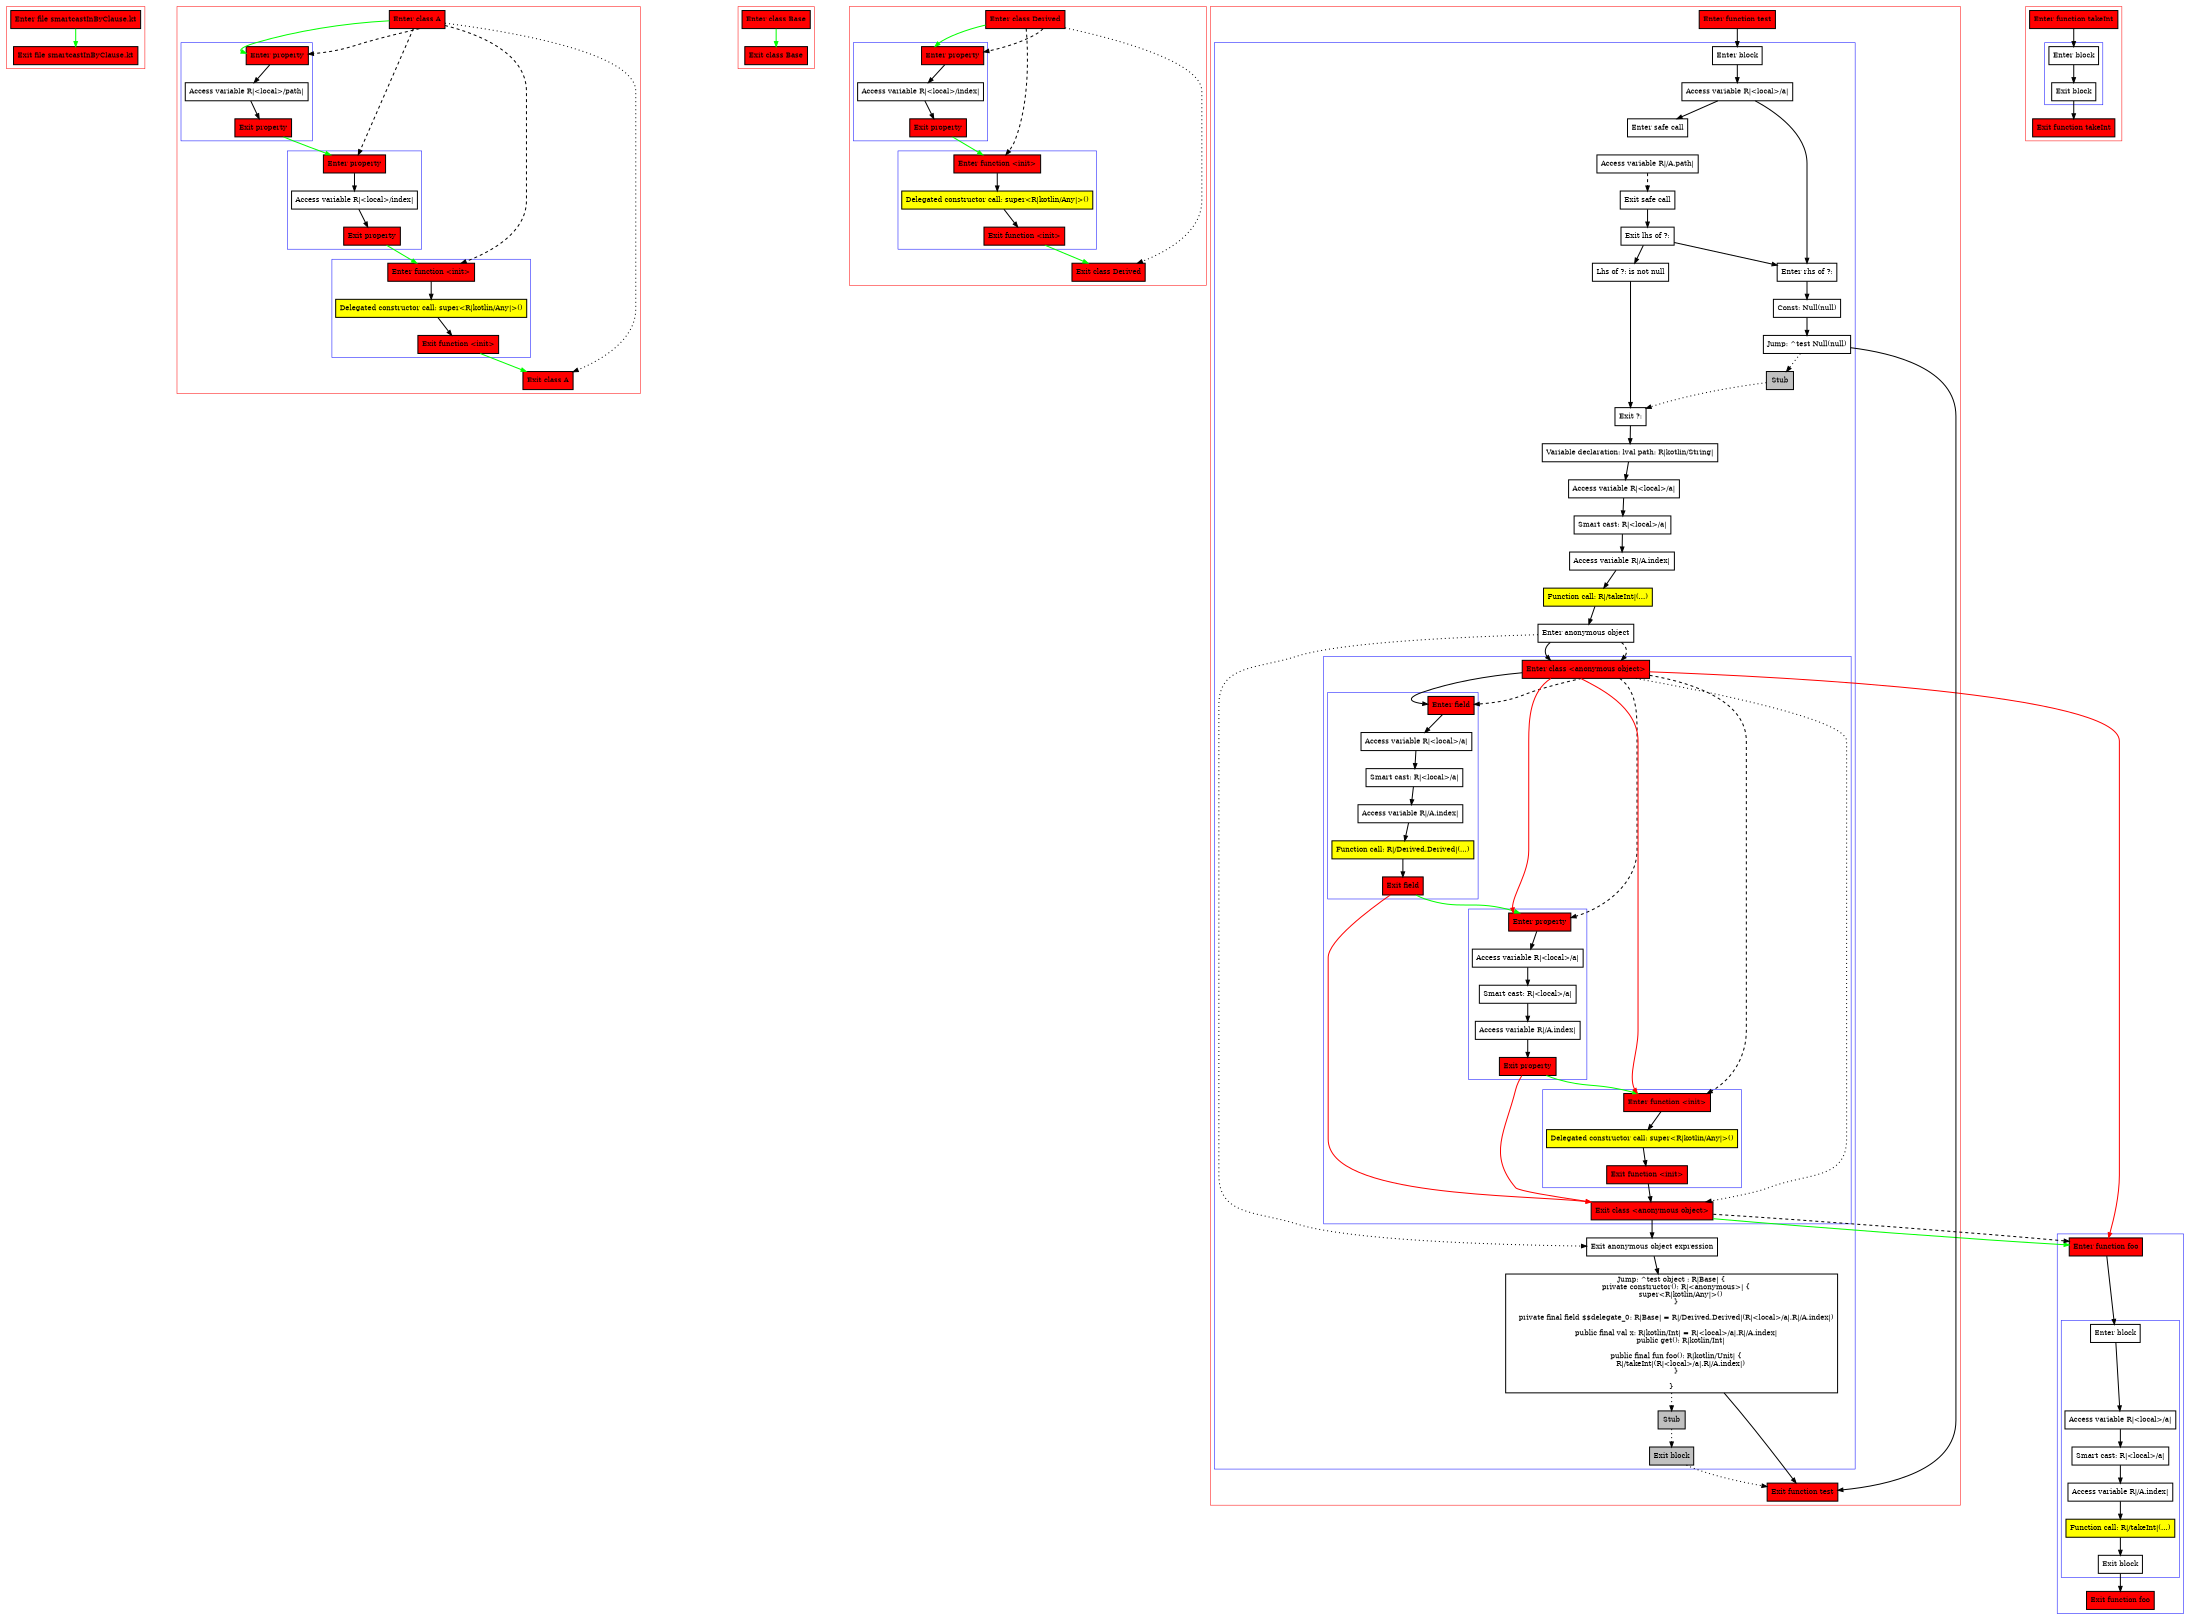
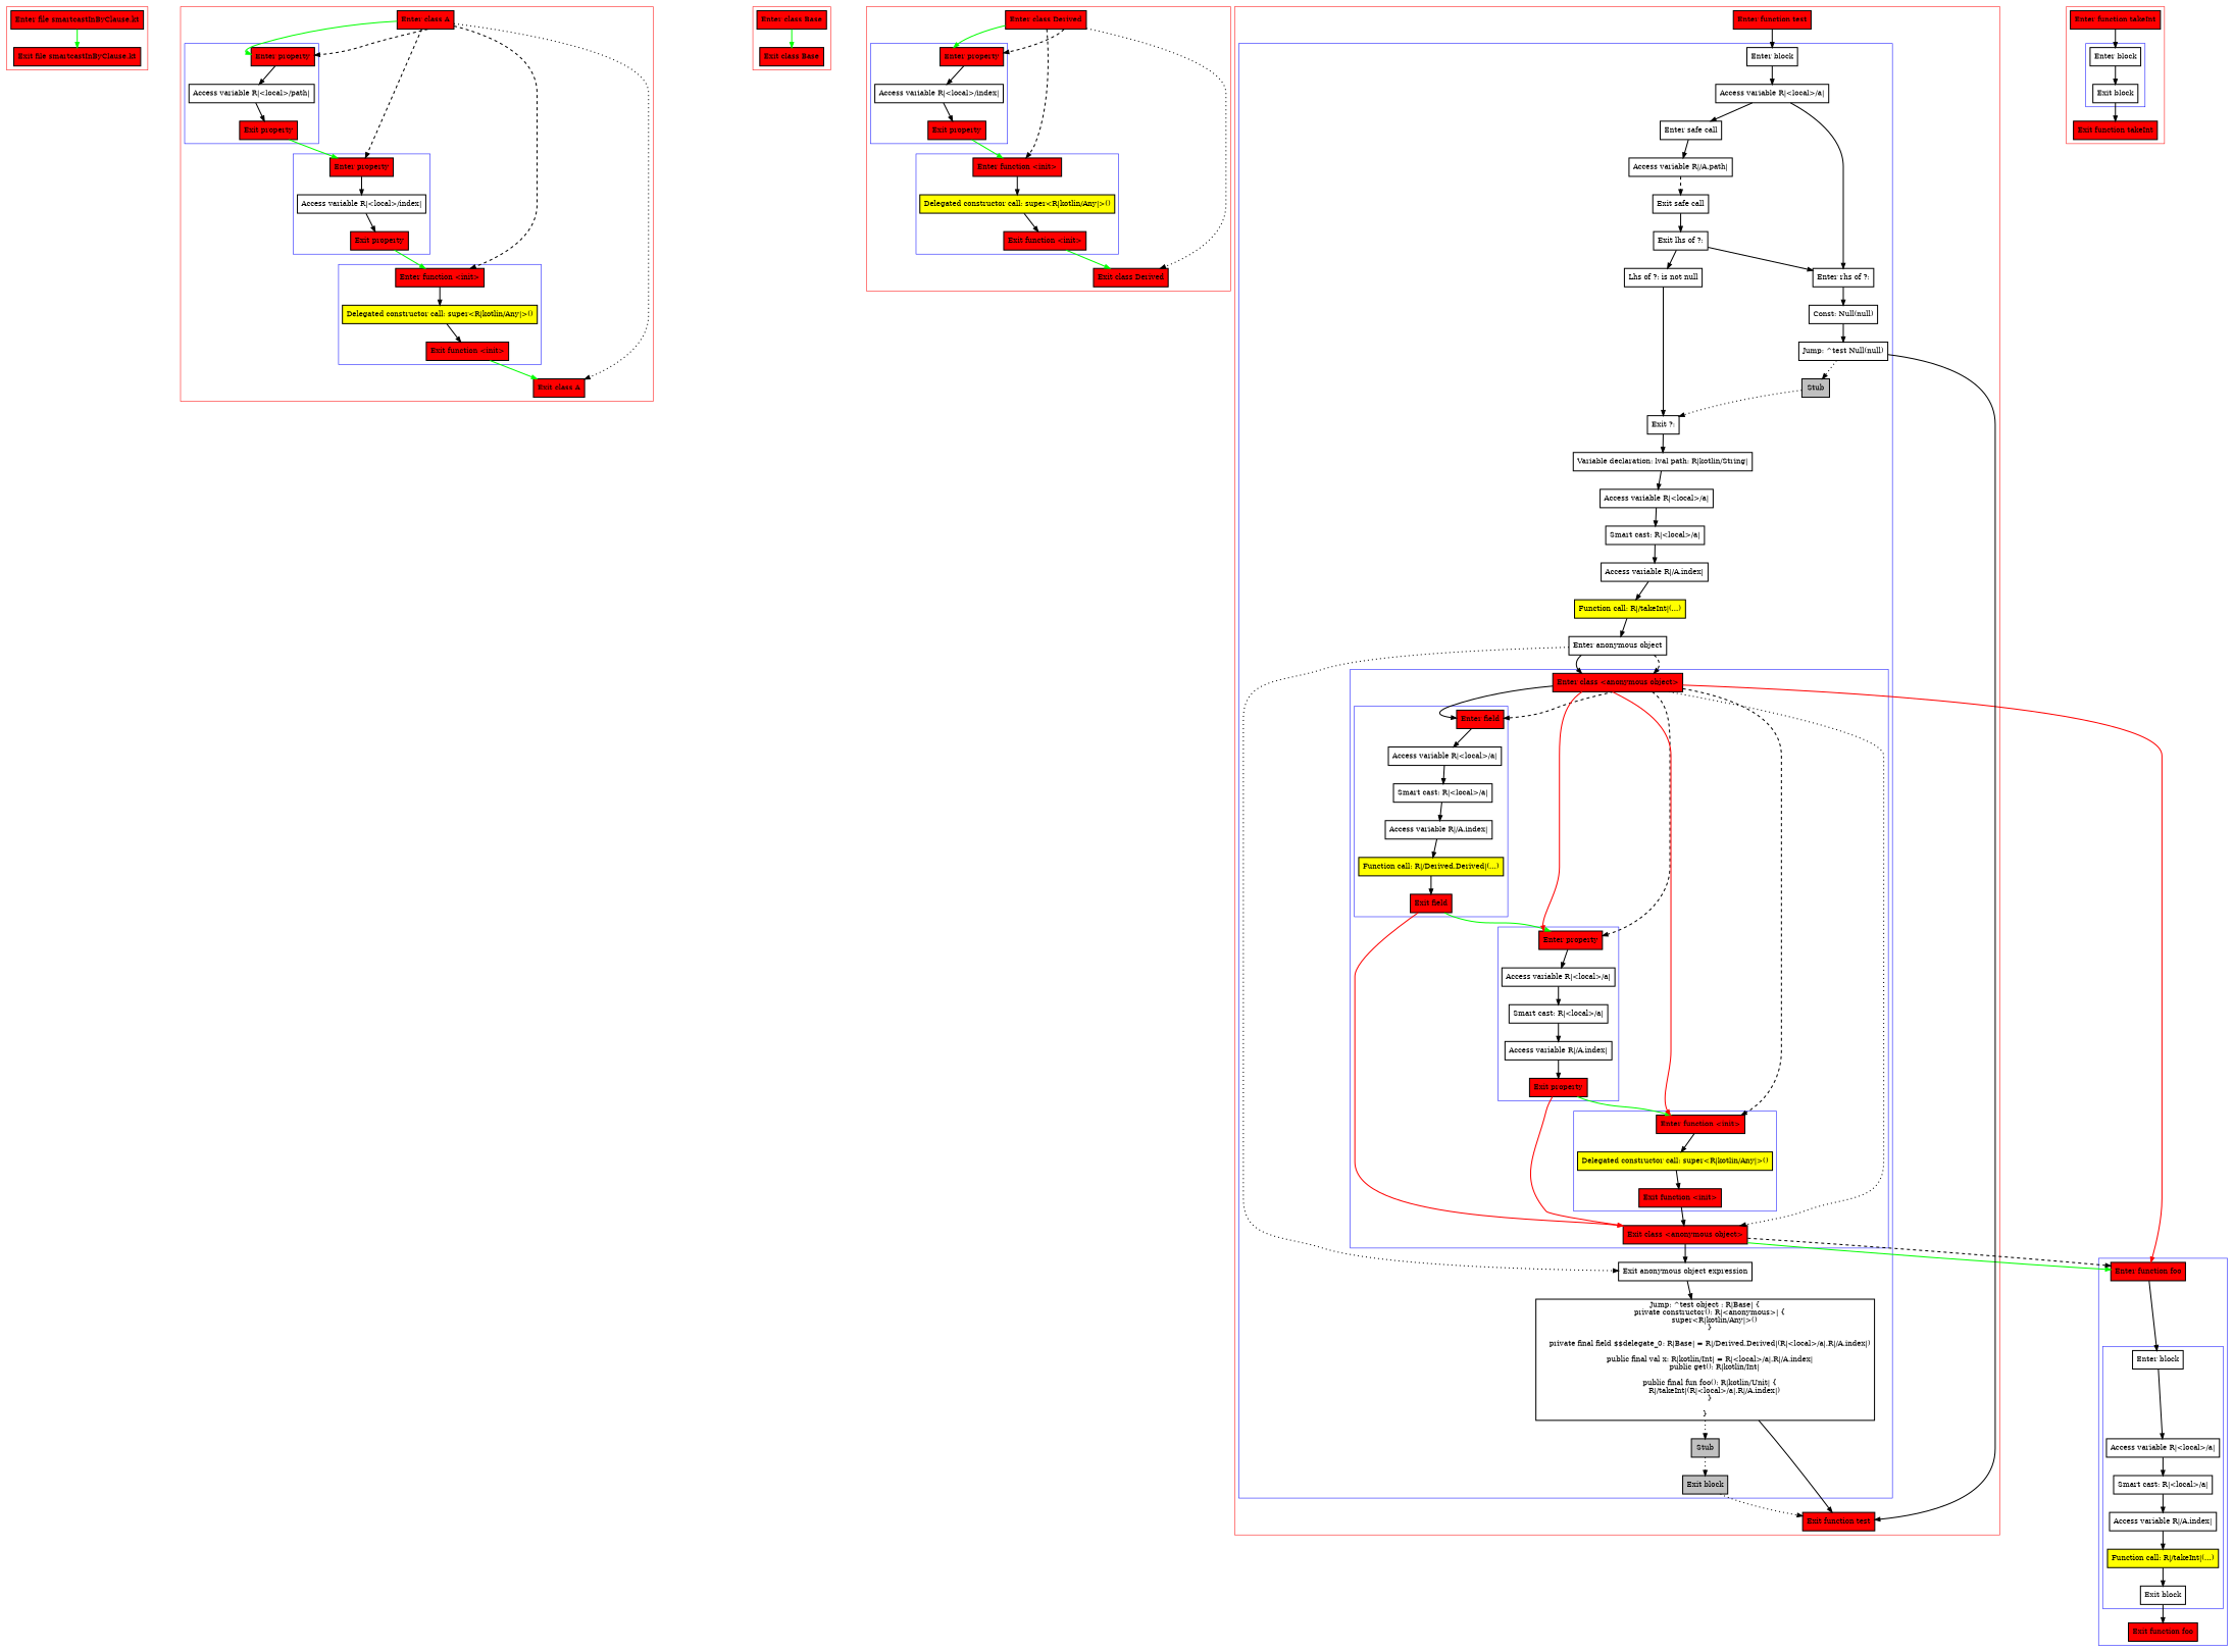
  digraph {
    nodesep=3
    node [penwidth=2 shape=box style=filled]
    edge [penwidth=2]
    n1 [fillcolor=red label="Enter file smartcastInByClause.kt"]
    n2 [fillcolor=red label="Exit file smartcastInByClause.kt"]
    n3 [fillcolor=red label="Enter property"]
    n4 [label="Access variable R|<local>/path|" style=""]
    n5 [fillcolor=red label="Exit property"]
    n6 [fillcolor=red label="Enter property"]
    n7 [label="Access variable R|<local>/index|" style=""]
    n8 [fillcolor=red label="Exit property"]
    n9 [fillcolor=red label="Enter function <init>"]
    n10 [fillcolor=yellow label="Delegated constructor call: super<R|kotlin/Any|>()"]
    n11 [fillcolor=red label="Exit function <init>"]
    n12 [fillcolor=red label="Enter class A"]
    n13 [fillcolor=red label="Exit class A"]
    n14 [fillcolor=red label="Enter class Base"]
    n15 [fillcolor=red label="Exit class Base"]
    n16 [fillcolor=red label="Enter property"]
    n17 [label="Access variable R|<local>/index|" style=""]
    n18 [fillcolor=red label="Exit property"]
    n19 [fillcolor=red label="Enter function <init>"]
    n20 [fillcolor=yellow label="Delegated constructor call: super<R|kotlin/Any|>()"]
    n21 [fillcolor=red label="Exit function <init>"]
    n22 [fillcolor=red label="Enter class Derived"]
    n23 [fillcolor=red label="Exit class Derived"]
    n24 [fillcolor=red label="Enter field"]
    n25 [label="Access variable R|<local>/a|" style=""]
    n26 [label="Smart cast: R|<local>/a|" style=""]
    n27 [label="Access variable R|/A.index|" style=""]
    n28 [fillcolor=yellow label="Function call: R|/Derived.Derived|(...)"]
    n29 [fillcolor=red label="Exit field"]
    n30 [fillcolor=red label="Enter property"]
    n31 [label="Access variable R|<local>/a|" style=""]
    n32 [label="Smart cast: R|<local>/a|" style=""]
    n33 [label="Access variable R|/A.index|" style=""]
    n34 [fillcolor=red label="Exit property"]
    n35 [fillcolor=red label="Enter function <init>"]
    n36 [fillcolor=yellow label="Delegated constructor call: super<R|kotlin/Any|>()"]
    n37 [fillcolor=red label="Exit function <init>"]
    n38 [fillcolor=red label="Enter class <anonymous object>"]
    n39 [fillcolor=red label="Exit class <anonymous object>"]
    n40 [label="Enter block" style=""]
    n41 [label="Access variable R|<local>/a|" style=""]
    n42 [label="Enter safe call" style=""]
    n43 [label="Access variable R|/A.path|" style=""]
    n44 [label="Exit safe call" style=""]
    n45 [label="Exit lhs of ?:" style=""]
    n46 [label="Enter rhs of ?:" style=""]
    n47 [label="Const: Null(null)" style=""]
    n48 [label="Jump: ^test Null(null)" style=""]
    n49 [fillcolor=gray label=Stub]
    n50 [label="Lhs of ?: is not null" style=""]
    n51 [label="Exit ?:" style=""]
    n52 [label="Variable declaration: lval path: R|kotlin/String|" style=""]
    n53 [label="Access variable R|<local>/a|" style=""]
    n54 [label="Smart cast: R|<local>/a|" style=""]
    n55 [label="Access variable R|/A.index|" style=""]
    n56 [fillcolor=yellow label="Function call: R|/takeInt|(...)"]
    n57 [label="Enter anonymous object" style=""]
    n58 [label="Exit anonymous object expression" style=""]
    n59 [label="Jump: ^test object : R|Base| {\n    private constructor(): R|<anonymous>| {\n        super<R|kotlin/Any|>()\n    }\n\n    private final field $$delegate_0: R|Base| = R|/Derived.Derived|(R|<local>/a|.R|/A.index|)\n\n    public final val x: R|kotlin/Int| = R|<local>/a|.R|/A.index|\n        public get(): R|kotlin/Int|\n\n    public final fun foo(): R|kotlin/Unit| {\n        R|/takeInt|(R|<local>/a|.R|/A.index|)\n    }\n\n}\n" style=""]
    n60 [fillcolor=gray label=Stub]
    n61 [fillcolor=gray label="Exit block"]
    n62 [fillcolor=red label="Enter function test"]
    n63 [fillcolor=red label="Exit function test"]
    n64 [label="Enter block" style=""]
    n65 [label="Access variable R|<local>/a|" style=""]
    n66 [label="Smart cast: R|<local>/a|" style=""]
    n67 [label="Access variable R|/A.index|" style=""]
    n68 [fillcolor=yellow label="Function call: R|/takeInt|(...)"]
    n69 [label="Exit block" style=""]
    n70 [fillcolor=red label="Enter function foo"]
    n71 [fillcolor=red label="Exit function foo"]
    n72 [label="Enter block" style=""]
    n73 [label="Exit block" style=""]
    n74 [fillcolor=red label="Enter function takeInt"]
    n75 [fillcolor=red label="Exit function takeInt"]
    subgraph cluster_1 {
      color=red
      n1
      n2
    }
    subgraph cluster_2 {
      color=red
      n12
      n13
      subgraph cluster_3 {
        color=blue
        n3
        n4
        n5
      }
      subgraph cluster_4 {
        color=blue
        n6
        n7
        n8
      }
      subgraph cluster_5 {
        color=blue
        n9
        n10
        n11
      }
    }
    subgraph cluster_6 {
      color=red
      n14
      n15
    }
    subgraph cluster_7 {
      color=red
      n22
      n23
      subgraph cluster_8 {
        color=blue
        n16
        n17
        n18
      }
      subgraph cluster_9 {
        color=blue
        n19
        n20
        n21
      }
    }
    subgraph cluster_10 {
      color=red
      n62
      n63
      subgraph cluster_11 {
        color=blue
        n40
        n41
        n42
        n43
        n44
        n45
        n46
        n47
        n48
        n49
        n50
        n51
        n52
        n53
        n54
        n55
        n56
        n57
        n58
        n59
        n60
        n61
        subgraph cluster_12 {
          color=blue
          n38
          n39
          subgraph cluster_13 {
            color=blue
            n24
            n25
            n26
            n27
            n28
            n29
          }
          subgraph cluster_14 {
            color=blue
            n30
            n31
            n32
            n33
            n34
          }
          subgraph cluster_15 {
            color=blue
            n35
            n36
            n37
          }
        }
      }
    }
    subgraph cluster_16 {
      color=blue
      n70
      n71
      subgraph cluster_17 {
        color=blue
        n64
        n65
        n66
        n67
        n68
        n69
      }
    }
    subgraph cluster_18 {
      color=red
      n74
      n75
      subgraph cluster_19 {
        color=blue
        n72
        n73
      }
    }
    n1 -> n2 [color=green]
    n3 -> n4
    n4 -> n5
    n5 -> n6 [color=green]
    n6 -> n7
    n7 -> n8
    n8 -> n9 [color=green]
    n9 -> n10
    n10 -> n11
    n11 -> n13 [color=green]
    n12 -> n3 [color=green]
    n12 -> n3 [style=dashed]
    n12 -> n6 [style=dashed]
    n12 -> n9 [style=dashed]
    n12 -> n13 [style=dotted]
    n14 -> n15 [color=green]
    n16 -> n17
    n17 -> n18
    n18 -> n19 [color=green]
    n19 -> n20
    n20 -> n21
    n21 -> n23 [color=green]
    n22 -> n16 [color=green]
    n22 -> n16 [style=dashed]
    n22 -> n19 [style=dashed]
    n22 -> n23 [style=dotted]
    n24 -> n25
    n25 -> n26
    n26 -> n27
    n27 -> n28
    n28 -> n29
    n29 -> n30 [color=green]
    n29 -> n39 [color=red]
    n30 -> n31
    n31 -> n32
    n32 -> n33
    n33 -> n34
    n34 -> n35 [color=green]
    n34 -> n39 [color=red]
    n35 -> n36
    n36 -> n37
    n37 -> n39
    n38 -> n24
    n38 -> n24 [style=dashed]
    n38 -> n30 [color=red]
    n38 -> n30 [style=dashed]
    n38 -> n35 [color=red]
    n38 -> n35 [style=dashed]
    n38 -> n39 [style=dotted]
    n38 -> n70 [color=red]
    n39 -> n58
    n39 -> n70 [color=green]
    n39 -> n70 [style=dashed]
    n40 -> n41
    n41 -> n42
    n41 -> n46
+   n42 -> n43
    n43 -> n44 [style=dashed]
    n44 -> n45
    n45 -> n46
    n45 -> n50
    n46 -> n47
    n47 -> n48
    n48 -> n49 [style=dotted]
    n48 -> n63
    n49 -> n51 [style=dotted]
    n50 -> n51
    n51 -> n52
    n52 -> n53
    n53 -> n54
    n54 -> n55
    n55 -> n56
    n56 -> n57
    n57 -> n38
    n57 -> n38 [style=dashed]
    n57 -> n58 [style=dotted]
    n58 -> n59
    n59 -> n60 [style=dotted]
    n59 -> n63
    n60 -> n61 [style=dotted]
    n61 -> n63 [style=dotted]
    n62 -> n40
    n64 -> n65
    n65 -> n66
    n66 -> n67
    n67 -> n68
    n68 -> n69
    n69 -> n71
    n70 -> n64
    n72 -> n73
    n73 -> n75
    n74 -> n72
  }
